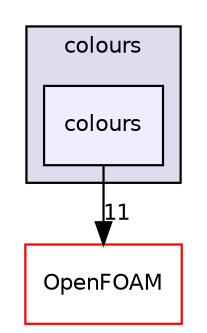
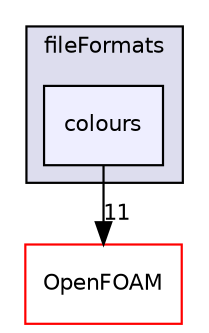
  digraph {
    compound=true
    node [fontname=Helvetica fontsize=10 shape=box]
    n1 [fillcolor="#eeeeff" label=colours pencolor=black style=filled]
    n2 [color=red label=OpenFOAM]
    subgraph cluster_1 {
      bgcolor="#ddddee"
      fontname=Helvetica
      fontsize=10
-     label=colours
+     label=fileFormats
      pencolor=black
      n1
    }
    n1 -> n2 [headlabel=11 labeldistance=1.5 labelfontname=Helvetica labelfontsize=10]
  }
